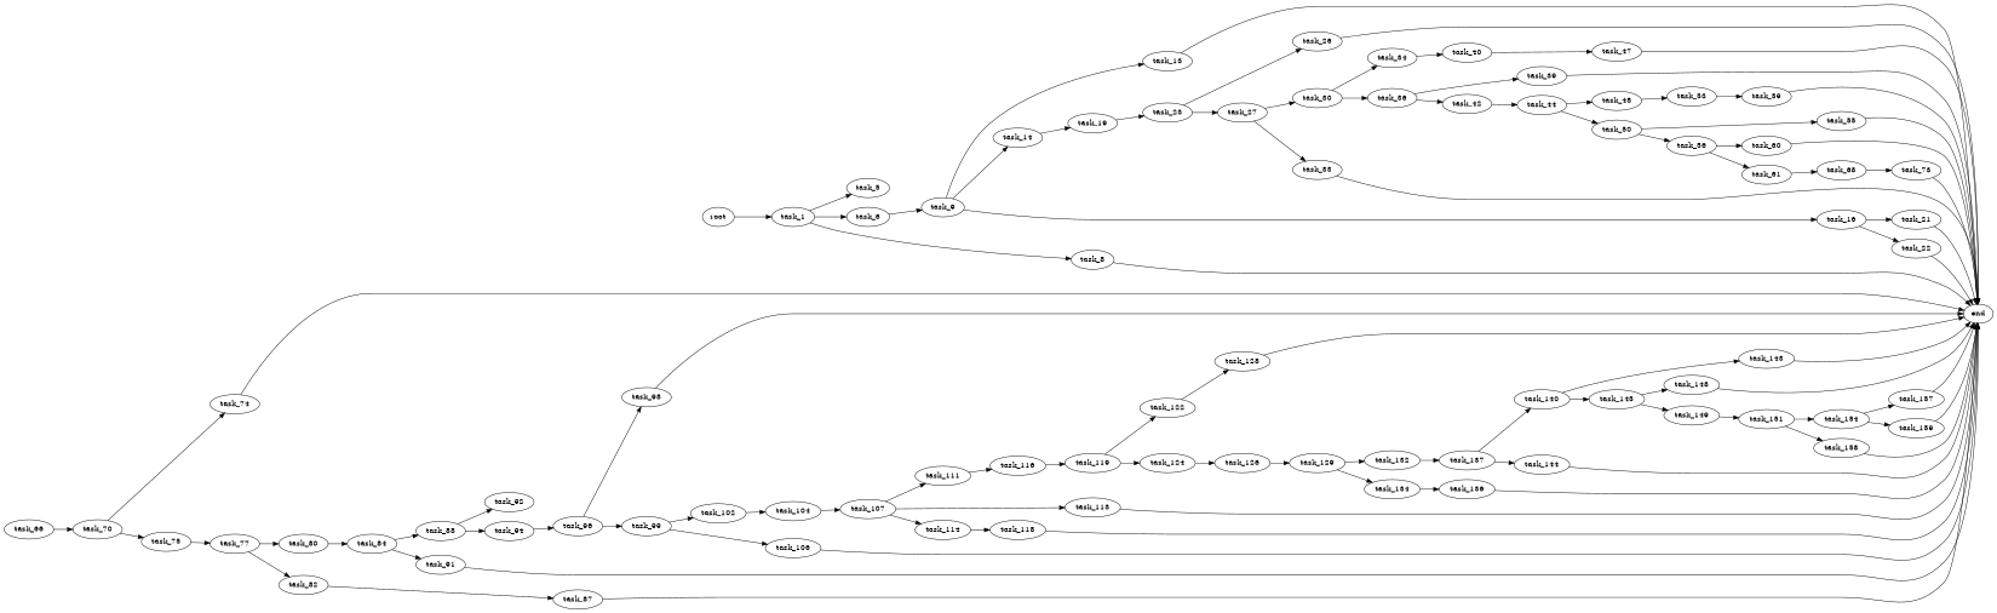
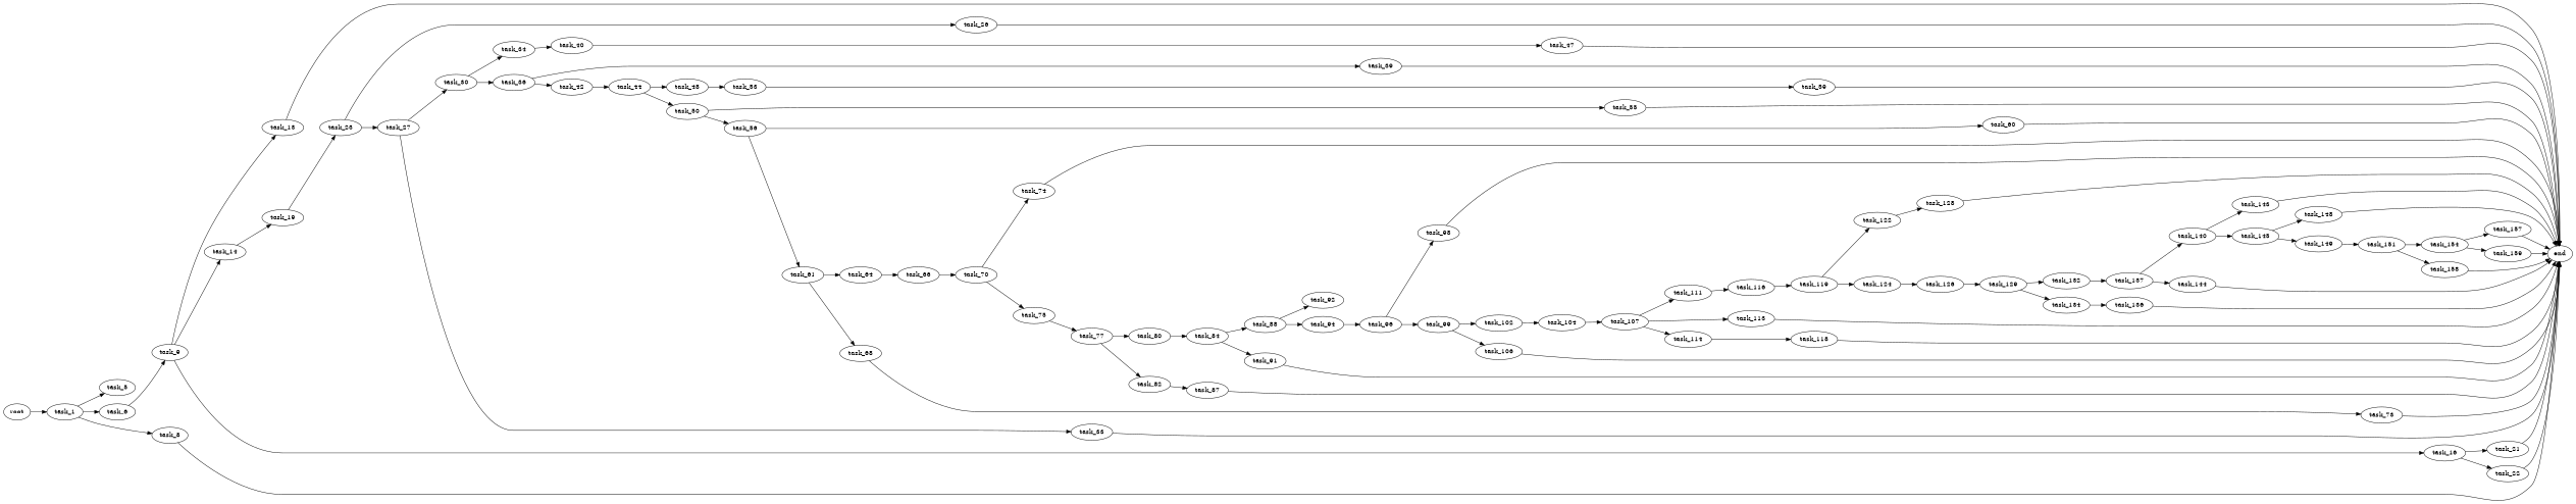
  digraph {
    rankdir=LR
    root
    task_1
    task_5
    task_6
    task_8
    task_9
    end
    task_13
    task_14
    task_16
    task_19
    task_21
    task_22
    task_23
    task_26
    task_27
    task_30
    task_33
    task_34
    task_36
    task_40
    task_39
    task_42
    task_47
    task_44
    task_48
    task_50
    task_53
    task_55
    task_56
    task_59
    task_60
    task_61
+   task_64
    task_68
    task_66
    task_73
    task_70
    task_74
    task_75
    task_77
    task_80
    task_82
    task_84
    task_87
    task_88
    task_91
    task_92
    task_94
    task_96
    task_98
    task_99
    task_102
    task_106
    task_104
    task_107
    task_111
    task_113
    task_114
    task_116
    task_118
    task_119
    task_122
    task_124
    task_128
    task_126
    task_129
    task_132
    task_134
    task_137
    task_136
    task_140
    task_144
    task_143
    task_145
    task_148
    task_149
    task_151
    task_154
    task_158
    task_157
    task_159
    root -> task_1
    task_1 -> task_5
    task_1 -> task_6
    task_1 -> task_8
    task_6 -> task_9
    task_8 -> end
    task_9 -> task_13
    task_9 -> task_14
    task_9 -> task_16
    task_13 -> end
    task_14 -> task_19
    task_16 -> task_21
    task_16 -> task_22
    task_19 -> task_23
    task_21 -> end
    task_22 -> end
    task_23 -> task_26
    task_23 -> task_27
    task_26 -> end
    task_27 -> task_30
    task_27 -> task_33
    task_30 -> task_34
    task_30 -> task_36
    task_33 -> end
    task_34 -> task_40
    task_36 -> task_39
    task_36 -> task_42
    task_40 -> task_47
    task_39 -> end
    task_42 -> task_44
    task_47 -> end
    task_44 -> task_48
    task_44 -> task_50
    task_48 -> task_53
    task_50 -> task_55
    task_50 -> task_56
    task_53 -> task_59
    task_55 -> end
    task_56 -> task_60
    task_56 -> task_61
    task_59 -> end
    task_60 -> end
+   task_61 -> task_64
    task_61 -> task_68
+   task_64 -> task_66
    task_68 -> task_73
    task_66 -> task_70
    task_73 -> end
    task_70 -> task_74
    task_70 -> task_75
    task_74 -> end
    task_75 -> task_77
    task_77 -> task_80
    task_77 -> task_82
    task_80 -> task_84
    task_82 -> task_87
    task_84 -> task_88
    task_84 -> task_91
    task_87 -> end
    task_88 -> task_92
    task_88 -> task_94
    task_91 -> end
    task_94 -> task_96
    task_96 -> task_98
    task_96 -> task_99
    task_98 -> end
    task_99 -> task_102
    task_99 -> task_106
    task_102 -> task_104
    task_106 -> end
    task_104 -> task_107
    task_107 -> task_111
    task_107 -> task_113
    task_107 -> task_114
    task_111 -> task_116
    task_113 -> end
    task_114 -> task_118
    task_116 -> task_119
    task_118 -> end
    task_119 -> task_122
    task_119 -> task_124
    task_122 -> task_128
    task_124 -> task_126
    task_128 -> end
    task_126 -> task_129
    task_129 -> task_132
    task_129 -> task_134
    task_132 -> task_137
    task_134 -> task_136
    task_137 -> task_140
    task_137 -> task_144
    task_136 -> end
    task_140 -> task_143
    task_140 -> task_145
    task_144 -> end
    task_143 -> end
    task_145 -> task_148
    task_145 -> task_149
    task_148 -> end
    task_149 -> task_151
    task_151 -> task_154
    task_151 -> task_158
    task_154 -> task_157
    task_154 -> task_159
    task_158 -> end
    task_157 -> end
    task_159 -> end
  }
